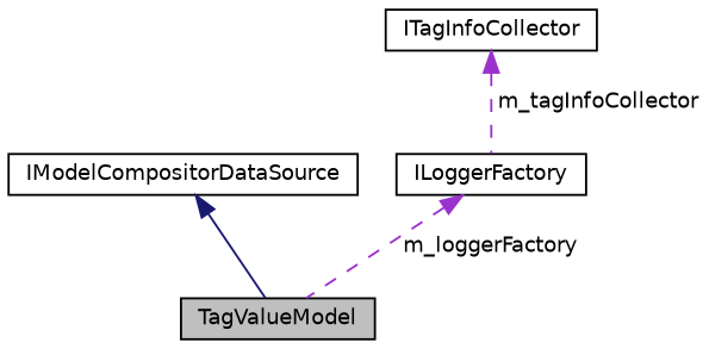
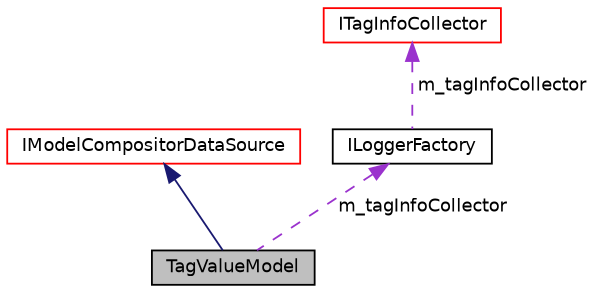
  digraph {
    node [color=black fillcolor=white fontname=Helvetica fontsize=10 shape=record style=filled]
    edge [color=darkorchid3 dir=back fontname=Helvetica fontsize=10 labelfontname=Helvetica labelfontsize=10 style=dashed]
    n1 [fillcolor=grey75 fontcolor=black height=0.2 label=TagValueModel width=0.4]
-   n2 [height=0.2 label=IModelCompositorDataSource width=0.4]
+   n2 [color=red height=0.2 label=IModelCompositorDataSource width=0.4]
    n3 [height=0.2 label=ILoggerFactory width=0.4]
-   n4 [height=0.2 label=ITagInfoCollector width=0.4]
+   n4 [color=red height=0.2 label=ITagInfoCollector width=0.4]
    n2 -> n1 [color=midnightblue style=solid]
-   n3 -> n1 [label=" m_loggerFactory"]
+   n3 -> n1 [label=" m_tagInfoCollector"]
    n4 -> n3 [label=" m_tagInfoCollector"]
  }
